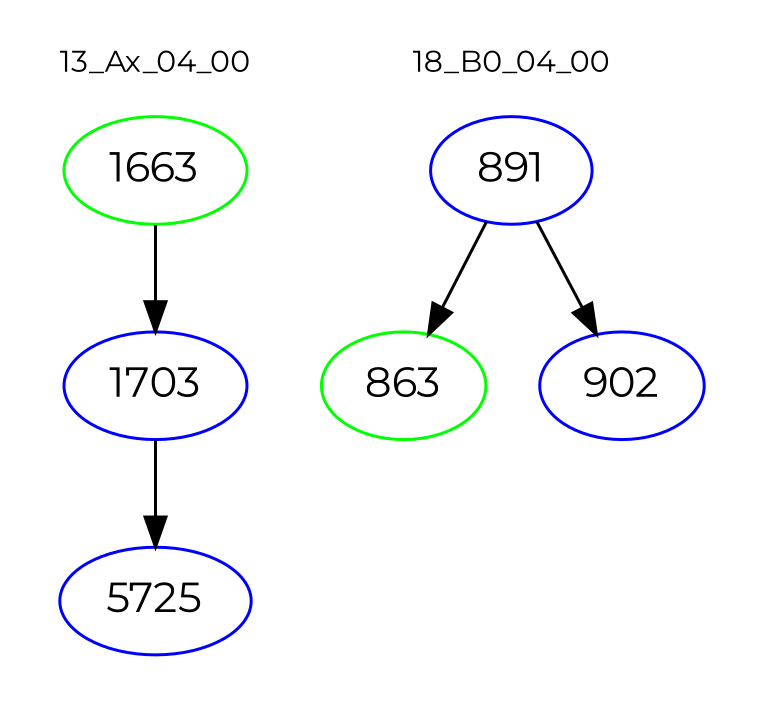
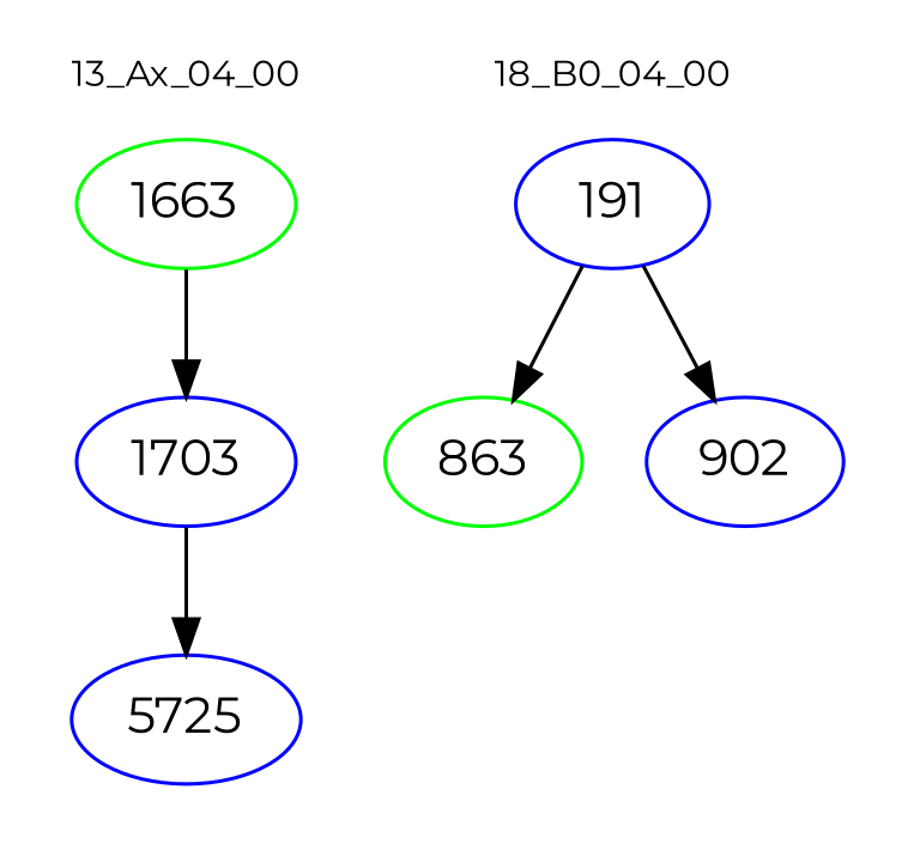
  digraph {
    fontname=Montserrat
    node [color=blue fontname=Montserrat]
    edge [color=black fontname=Montserrat]
    n1 [label=1703]
    n2 [color=green label=1663]
    n3 [label=5725]
-   n4 [label=891]
+   n4 [label=191]
    n5 [color=green label=863]
    n6 [label=902]
    subgraph cluster_1 {
      color=white
      fontsize=10
      label="13_Ax_04_00"
      n1
      n2
      n3
    }
    subgraph cluster_2 {
      color=white
      fontsize=10
      label="18_B0_04_00"
      n4
      n5
      n6
    }
    n1 -> n3
    n2 -> n1
    n4 -> n5
    n4 -> n6
  }
